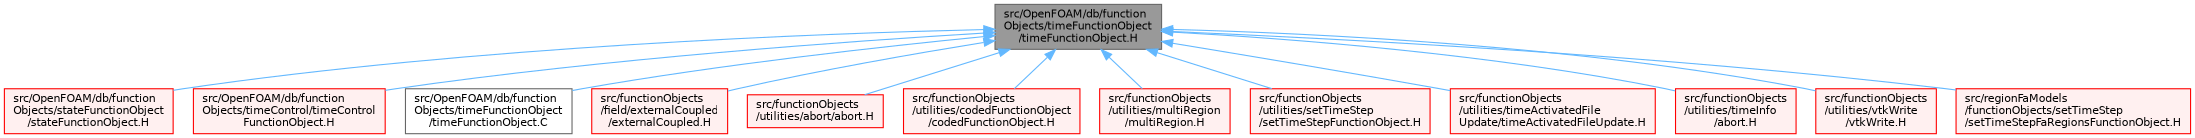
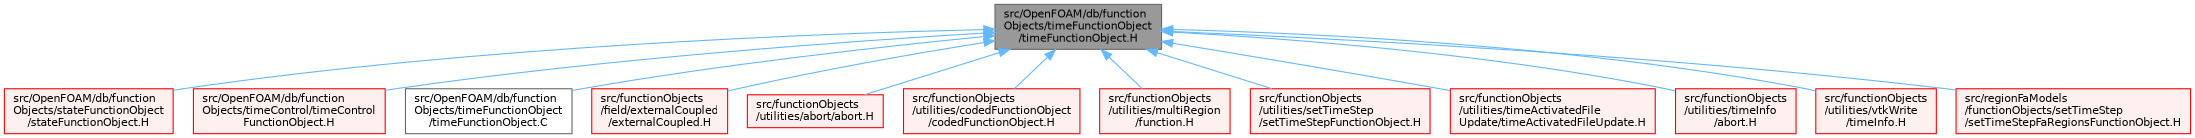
  digraph {
    node [color=red fillcolor="#FFF0F0" fontname=Helvetica fontsize=10 shape=box style=filled]
    edge [color=steelblue1 dir=back fontname=Helvetica fontsize=10 labelfontname=Helvetica labelfontsize=10 style=solid]
    n1 [color=gray40 fillcolor=grey60 fontcolor=black height=0.2 label="src/OpenFOAM/db/function\lObjects/timeFunctionObject\l/timeFunctionObject.H" width=0.4]
    n2 [height=0.2 label="src/OpenFOAM/db/function\lObjects/stateFunctionObject\l/stateFunctionObject.H" width=0.4]
    n3 [height=0.2 label="src/OpenFOAM/db/function\lObjects/timeControl/timeControl\lFunctionObject.H" width=0.4]
    n4 [color=grey40 fillcolor=white height=0.2 label="src/OpenFOAM/db/function\lObjects/timeFunctionObject\l/timeFunctionObject.C" width=0.4]
    n5 [height=0.2 label="src/functionObjects\l/field/externalCoupled\l/externalCoupled.H" width=0.4]
    n6 [height=0.2 label="src/functionObjects\l/utilities/abort/abort.H" width=0.4]
    n7 [height=0.2 label="src/functionObjects\l/utilities/codedFunctionObject\l/codedFunctionObject.H" width=0.4]
-   n8 [height=0.2 label="src/functionObjects\l/utilities/multiRegion\l/multiRegion.H" width=0.4]
+   n8 [height=0.2 label="src/functionObjects\l/utilities/multiRegion\l/function.H" width=0.4]
    n9 [height=0.2 label="src/functionObjects\l/utilities/setTimeStep\l/setTimeStepFunctionObject.H" width=0.4]
    n10 [height=0.2 label="src/functionObjects\l/utilities/timeActivatedFile\lUpdate/timeActivatedFileUpdate.H" width=0.4]
    n11 [height=0.2 label="src/functionObjects\l/utilities/timeInfo\l/abort.H" width=0.4]
-   n12 [height=0.2 label="src/functionObjects\l/utilities/vtkWrite\l/vtkWrite.H" width=0.4]
+   n12 [height=0.2 label="src/functionObjects\l/utilities/vtkWrite\l/timeInfo.H" width=0.4]
    n13 [height=0.2 label="src/regionFaModels\l/functionObjects/setTimeStep\l/setTimeStepFaRegionsFunctionObject.H" width=0.4]
    n1 -> n2
    n1 -> n3
    n1 -> n4
    n1 -> n5
    n1 -> n6
    n1 -> n7
    n1 -> n8
    n1 -> n9
    n1 -> n10
    n1 -> n11
    n1 -> n12
    n1 -> n13
  }
